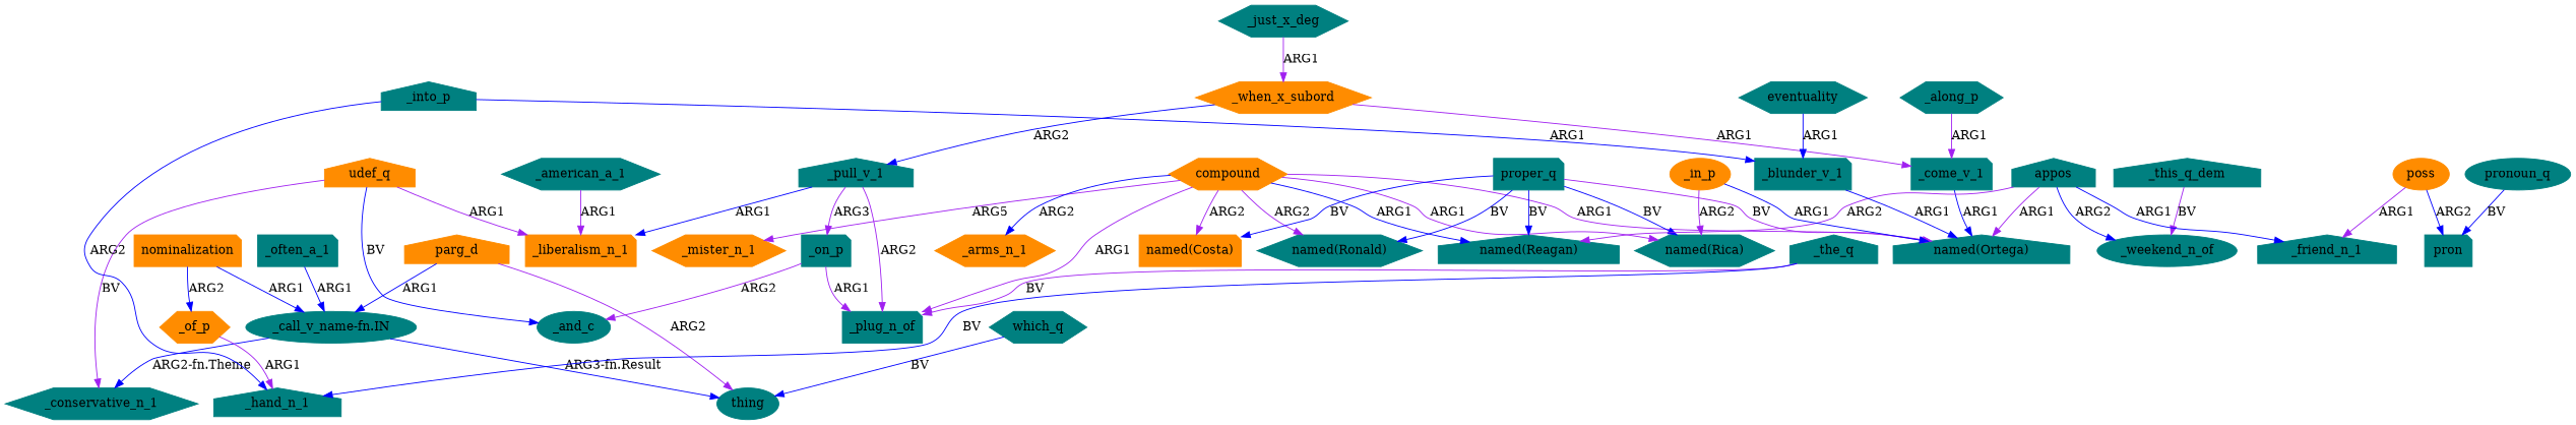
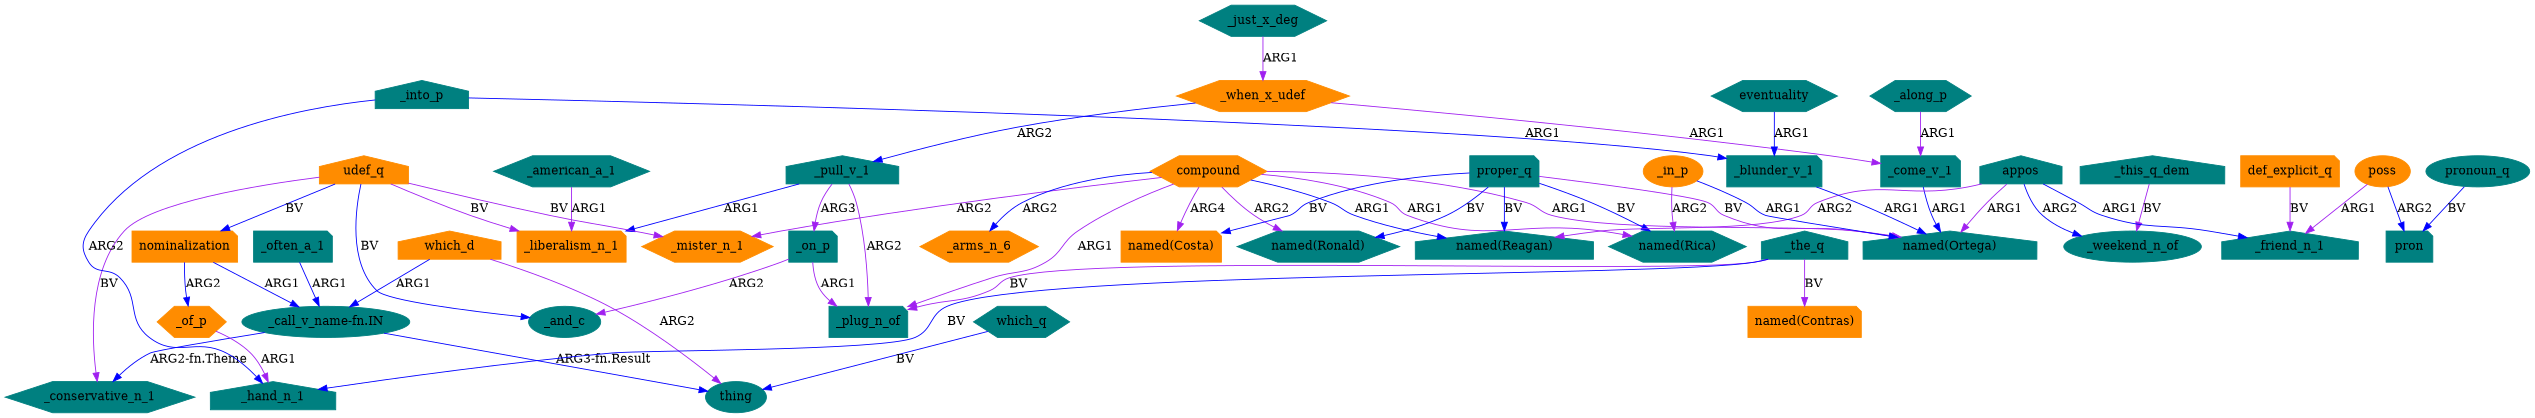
  digraph {
    node [color=teal shape=hexagon style=filled]
    edge [color=purple]
-   _when_x_subord [color=darkorange]
+   _when_x_subord [color=darkorange label=_when_x_udef]
    _just_x_deg
    _come_v_1 [shape=note]
    _pull_v_1 [shape=house]
    "named(Ortega)" [shape=house]
    _liberalism_n_1 [color=darkorange shape=note]
    _plug_n_of [shape=note]
    _on_p [shape=note]
    _american_a_1
    compound [color=darkorange]
    "named(Reagan)" [shape=house]
    "named(Costa)" [color=darkorange shape=note]
    _mister_n_1 [color=darkorange]
    "named(Ronald)"
-   _arms_n_1 [color=darkorange]
+   _arms_n_1 [color=darkorange label=_arms_n_6]
    "named(Rica)"
    "_call_v_name-fn.IN" [shape=ellipse]
    _conservative_n_1
    thing [shape=ellipse]
    poss [color=darkorange shape=ellipse]
    pron [shape=note]
    _friend_n_1 [shape=house]
    proper_q [shape=note]
    _often_a_1 [shape=note]
-   parg_d [color=darkorange shape=house]
+   parg_d [color=darkorange shape=house label=which_d]
    _this_q_dem [shape=house]
    _weekend_n_of [shape=ellipse]
    appos [shape=house]
    udef_q [color=darkorange shape=house]
    nominalization [color=darkorange shape=note]
    _and_c [shape=ellipse]
    _of_p [color=darkorange]
    _into_p [shape=house]
    _blunder_v_1 [shape=note]
    _hand_n_1 [shape=house]
    _in_p [color=darkorange shape=ellipse]
    _the_q [shape=house]
+   "named(Contras)" [color=darkorange shape=note]
    eventuality
    pronoun_q [shape=ellipse]
    _along_p
    which_q
+   def_explicit_q [color=darkorange shape=note]
    _when_x_subord -> _come_v_1 [label=ARG1]
    _when_x_subord -> _pull_v_1 [color=blue label=ARG2]
    _just_x_deg -> _when_x_subord [label=ARG1]
    _come_v_1 -> "named(Ortega)" [color=blue label=ARG1]
    _pull_v_1 -> _liberalism_n_1 [color=blue label=ARG1]
    _pull_v_1 -> _plug_n_of [label=ARG2]
    _pull_v_1 -> _on_p [label=ARG3]
    _on_p -> _plug_n_of [label=ARG1]
    _on_p -> _and_c [label=ARG2]
    _american_a_1 -> _liberalism_n_1 [label=ARG1]
    compound -> "named(Ortega)" [label=ARG1]
    compound -> _plug_n_of [label=ARG1]
    compound -> "named(Reagan)" [color=blue label=ARG1]
-   compound -> "named(Costa)" [label=ARG2]
-   compound -> _mister_n_1 [label=ARG5]
+   compound -> "named(Costa)" [label=ARG4]
+   compound -> _mister_n_1 [label=ARG2]
    compound -> "named(Ronald)" [label=ARG2]
    compound -> _arms_n_1 [color=blue label=ARG2]
    compound -> "named(Rica)" [label=ARG1]
    "_call_v_name-fn.IN" -> _conservative_n_1 [color=blue label="ARG2-fn.Theme"]
    "_call_v_name-fn.IN" -> thing [color=blue label="ARG3-fn.Result"]
    poss -> pron [color=blue label=ARG2]
    poss -> _friend_n_1 [label=ARG1]
    proper_q -> "named(Ortega)" [label=BV]
    proper_q -> "named(Reagan)" [color=blue label=BV]
    proper_q -> "named(Costa)" [color=blue label=BV]
    proper_q -> "named(Ronald)" [color=blue label=BV]
    proper_q -> "named(Rica)" [color=blue label=BV]
    _often_a_1 -> "_call_v_name-fn.IN" [color=blue label=ARG1]
    parg_d -> "_call_v_name-fn.IN" [color=blue label=ARG1]
    parg_d -> thing [label=ARG2]
    _this_q_dem -> _weekend_n_of [label=BV]
    appos -> "named(Ortega)" [label=ARG1]
    appos -> "named(Reagan)" [label=ARG2]
    appos -> _friend_n_1 [color=blue label=ARG1]
    appos -> _weekend_n_of [color=blue label=ARG2]
-   udef_q -> _liberalism_n_1 [label=ARG1]
+   udef_q -> _liberalism_n_1 [label=BV]
+   udef_q -> _mister_n_1 [label=BV]
    udef_q -> _conservative_n_1 [label=BV]
+   udef_q -> nominalization [color=blue label=BV]
    udef_q -> _and_c [color=blue label=BV]
    nominalization -> "_call_v_name-fn.IN" [color=blue label=ARG1]
    nominalization -> _of_p [color=blue label=ARG2]
    _of_p -> _hand_n_1 [label=ARG1]
    _into_p -> _blunder_v_1 [color=blue label=ARG1]
    _into_p -> _hand_n_1 [color=blue label=ARG2]
    _blunder_v_1 -> "named(Ortega)" [color=blue label=ARG1]
    _in_p -> "named(Ortega)" [color=blue label=ARG1]
    _in_p -> "named(Rica)" [label=ARG2]
    _the_q -> _plug_n_of [label=BV]
    _the_q -> _hand_n_1 [color=blue label=BV]
+   _the_q -> "named(Contras)" [label=BV]
    eventuality -> _blunder_v_1 [color=blue label=ARG1]
    pronoun_q -> pron [color=blue label=BV]
    _along_p -> _come_v_1 [label=ARG1]
    which_q -> thing [color=blue label=BV]
+   def_explicit_q -> _friend_n_1 [label=BV]
  }
